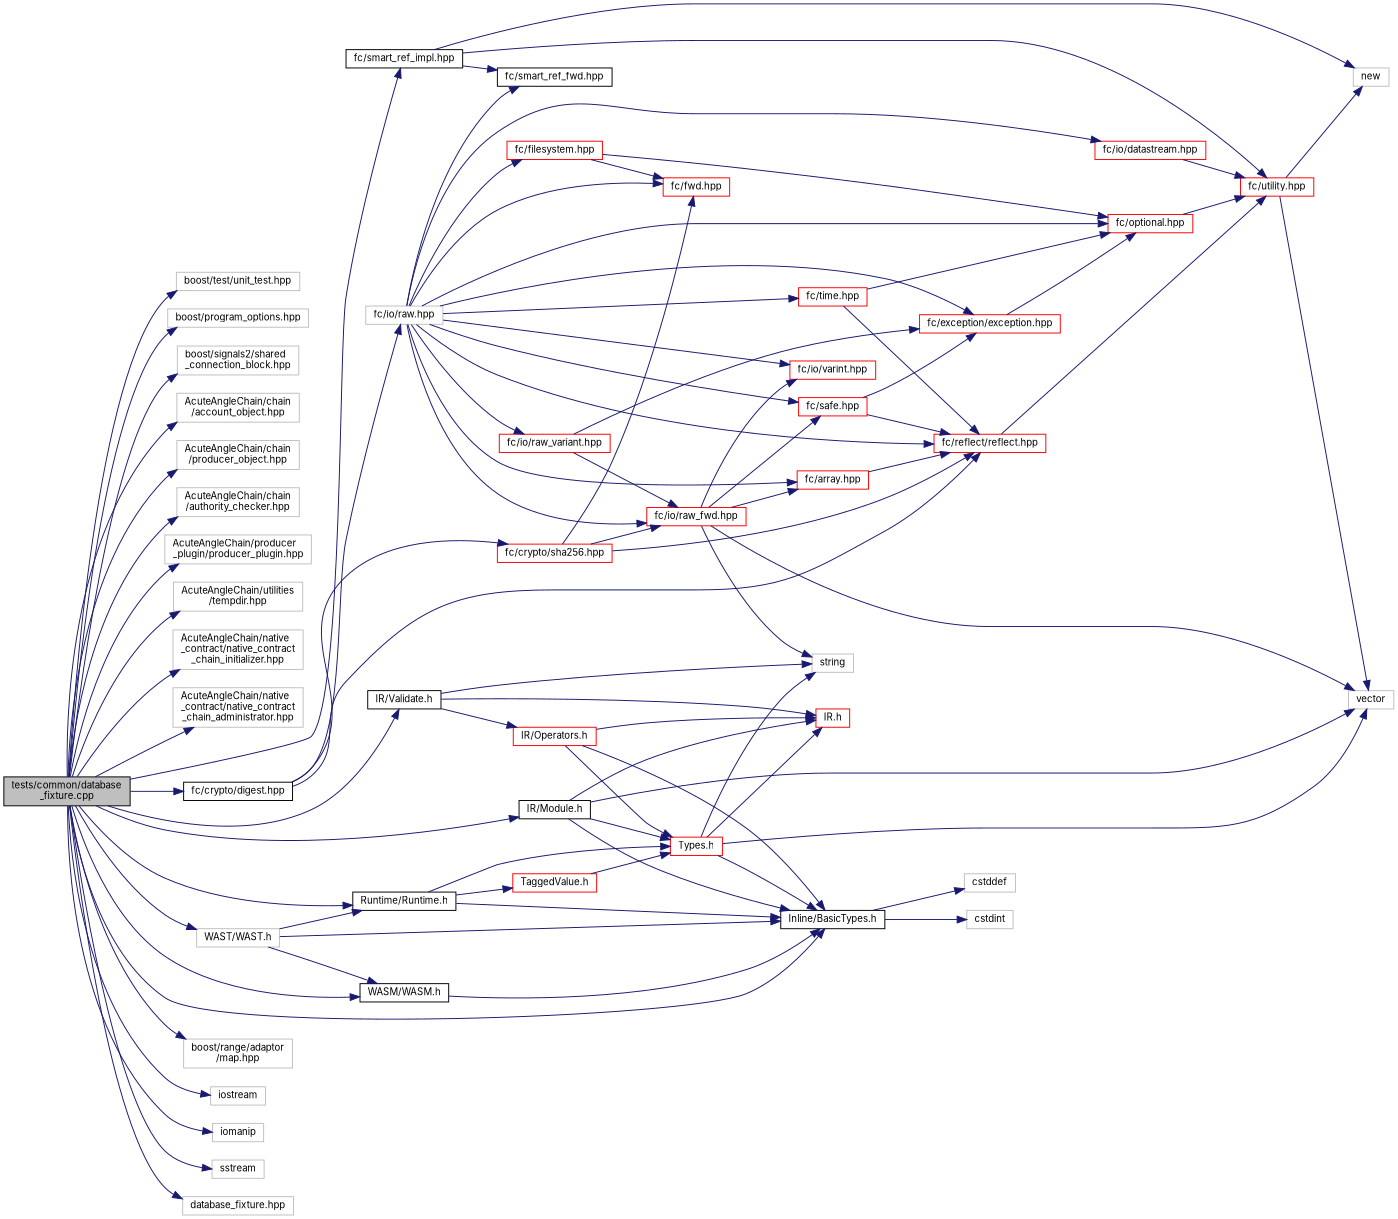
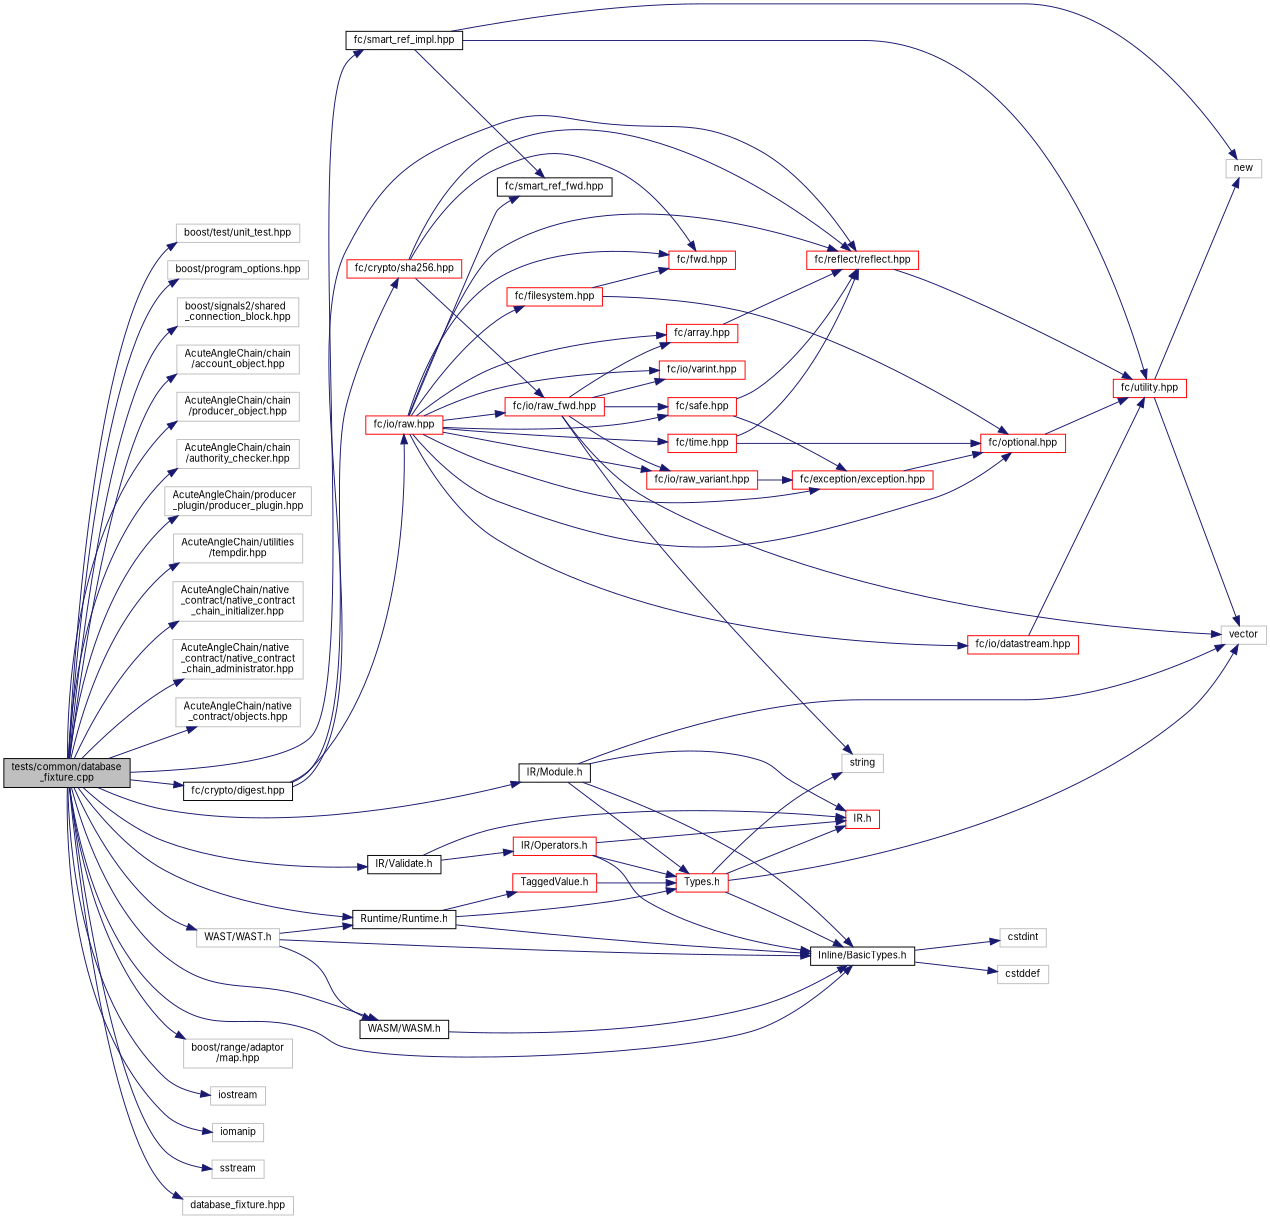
  digraph {
    fontname=Inter
    rankdir=LR
    node [color=grey75 fillcolor=white fontname=Inter fontsize=10 shape=record style=filled]
    edge [color=midnightblue fontname=Inter fontsize=10 labelfontname=Helvetica labelfontsize=10 style=solid]
    n1 [color=black fillcolor=grey75 fontcolor=black height=0.2 label="tests/common/database\l_fixture.cpp" width=0.4]
    n2 [height=0.2 label="boost/test/unit_test.hpp" width=0.4]
    n3 [height=0.2 label="boost/program_options.hpp" width=0.4]
    n4 [height=0.2 label="boost/signals2/shared\l_connection_block.hpp" width=0.4]
    n5 [height=0.2 label="AcuteAngleChain/chain\l/account_object.hpp" width=0.4]
    n6 [height=0.2 label="AcuteAngleChain/chain\l/producer_object.hpp" width=0.4]
    n7 [height=0.2 label="AcuteAngleChain/chain\l/authority_checker.hpp" width=0.4]
    n8 [height=0.2 label="AcuteAngleChain/producer\l_plugin/producer_plugin.hpp" width=0.4]
    n9 [height=0.2 label="AcuteAngleChain/utilities\l/tempdir.hpp" width=0.4]
    n10 [height=0.2 label="AcuteAngleChain/native\l_contract/native_contract\l_chain_initializer.hpp" width=0.4]
    n11 [height=0.2 label="AcuteAngleChain/native\l_contract/native_contract\l_chain_administrator.hpp" width=0.4]
+   n12 [height=0.2 label="AcuteAngleChain/native\l_contract/objects.hpp" width=0.4]
    n13 [color=black height=0.2 label="fc/crypto/digest.hpp" width=0.4]
    n14 [color=black height=0.2 label="fc/smart_ref_impl.hpp" width=0.4]
    n15 [color=black height=0.2 label="Inline/BasicTypes.h" width=0.4]
    n16 [color=black height=0.2 label="IR/Module.h" width=0.4]
    n17 [color=black height=0.2 label="IR/Validate.h" width=0.4]
    n18 [height=0.2 label="WAST/WAST.h" width=0.4]
    n19 [color=black height=0.2 label="Runtime/Runtime.h" width=0.4]
    n20 [color=black height=0.2 label="WASM/WASM.h" width=0.4]
    n21 [height=0.2 label="boost/range/adaptor\l/map.hpp" width=0.4]
    n22 [height=0.2 label=iostream width=0.4]
    n23 [height=0.2 label=iomanip width=0.4]
    n24 [height=0.2 label=sstream width=0.4]
    n25 [height=0.2 label="database_fixture.hpp" width=0.4]
-   n26 [height=0.2 label="fc/io/raw.hpp" width=0.4]
+   n26 [color=red height=0.2 label="fc/io/raw.hpp" width=0.4]
    n27 [color=red height=0.2 label="fc/reflect/reflect.hpp" width=0.4]
    n28 [color=red height=0.2 label="fc/crypto/sha256.hpp" width=0.4]
    n29 [color=black height=0.2 label="fc/smart_ref_fwd.hpp" width=0.4]
    n30 [color=red height=0.2 label="fc/utility.hpp" width=0.4]
    n31 [height=0.2 label=new width=0.4]
    n32 [height=0.2 label=cstdint width=0.4]
    n33 [height=0.2 label=cstddef width=0.4]
    n34 [height=0.2 label=vector width=0.4]
    n35 [color=red height=0.2 label="IR.h" width=0.4]
    n36 [color=red height=0.2 label="Types.h" width=0.4]
    n37 [height=0.2 label=string width=0.4]
    n38 [color=red height=0.2 label="IR/Operators.h" width=0.4]
    n39 [color=red height=0.2 label="TaggedValue.h" width=0.4]
    n40 [color=red height=0.2 label="fc/io/raw_variant.hpp" width=0.4]
    n41 [color=red height=0.2 label="fc/exception/exception.hpp" width=0.4]
    n42 [color=red height=0.2 label="fc/optional.hpp" width=0.4]
    n43 [color=red height=0.2 label="fc/io/raw_fwd.hpp" width=0.4]
    n44 [color=red height=0.2 label="fc/io/varint.hpp" width=0.4]
    n45 [color=red height=0.2 label="fc/array.hpp" width=0.4]
    n46 [color=red height=0.2 label="fc/safe.hpp" width=0.4]
    n47 [color=red height=0.2 label="fc/io/datastream.hpp" width=0.4]
    n48 [color=red height=0.2 label="fc/fwd.hpp" width=0.4]
    n49 [color=red height=0.2 label="fc/time.hpp" width=0.4]
    n50 [color=red height=0.2 label="fc/filesystem.hpp" width=0.4]
    n1 -> n2
    n1 -> n3
    n1 -> n4
    n1 -> n5
    n1 -> n6
    n1 -> n7
    n1 -> n8
    n1 -> n9
    n1 -> n10
    n1 -> n11
+   n1 -> n12
    n1 -> n13
    n1 -> n14
    n1 -> n15
    n1 -> n16
    n1 -> n17
    n1 -> n18
    n1 -> n19
    n1 -> n20
    n1 -> n21
    n1 -> n22
    n1 -> n23
    n1 -> n24
    n1 -> n25
    n13 -> n26
    n13 -> n27
    n13 -> n28
    n14 -> n29
    n14 -> n30
    n14 -> n31
    n15 -> n32
    n15 -> n33
    n16 -> n15
    n16 -> n34
    n16 -> n35
    n16 -> n36
    n17 -> n35
-   n17 -> n37
    n17 -> n38
    n18 -> n15
    n18 -> n19
    n18 -> n20
    n19 -> n15
    n19 -> n36
    n19 -> n39
    n20 -> n15
    n26 -> n27
    n26 -> n29
    n26 -> n40
    n26 -> n41
    n26 -> n42
    n26 -> n43
    n26 -> n44
    n26 -> n45
    n26 -> n46
    n26 -> n47
    n26 -> n48
    n26 -> n49
    n26 -> n50
    n27 -> n30
    n28 -> n27
    n28 -> n43
    n28 -> n48
    n30 -> n31
    n30 -> n34
    n36 -> n15
    n36 -> n34
    n36 -> n35
    n36 -> n37
    n38 -> n15
    n38 -> n35
    n38 -> n36
    n39 -> n36
    n40 -> n41
-   n40 -> n43
+   n43 -> n40
    n41 -> n42
    n42 -> n30
    n43 -> n34
    n43 -> n37
    n43 -> n44
    n43 -> n45
    n43 -> n46
    n45 -> n27
    n46 -> n27
    n46 -> n41
    n47 -> n30
    n49 -> n27
    n49 -> n42
    n50 -> n42
    n50 -> n48
  }
